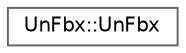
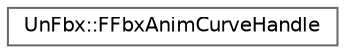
  digraph {
    rankdir=TB
-   n1 [color=grey40 fillcolor=white fontname=Helvetica fontsize=10 height=0.2 label="UnFbx::UnFbx" shape=box style=filled width=0.4]
+   n1 [color=grey40 fillcolor=white fontname=Helvetica fontsize=10 height=0.2 label="UnFbx::FFbxAnimCurveHandle" shape=box style=filled width=0.4]
  }
